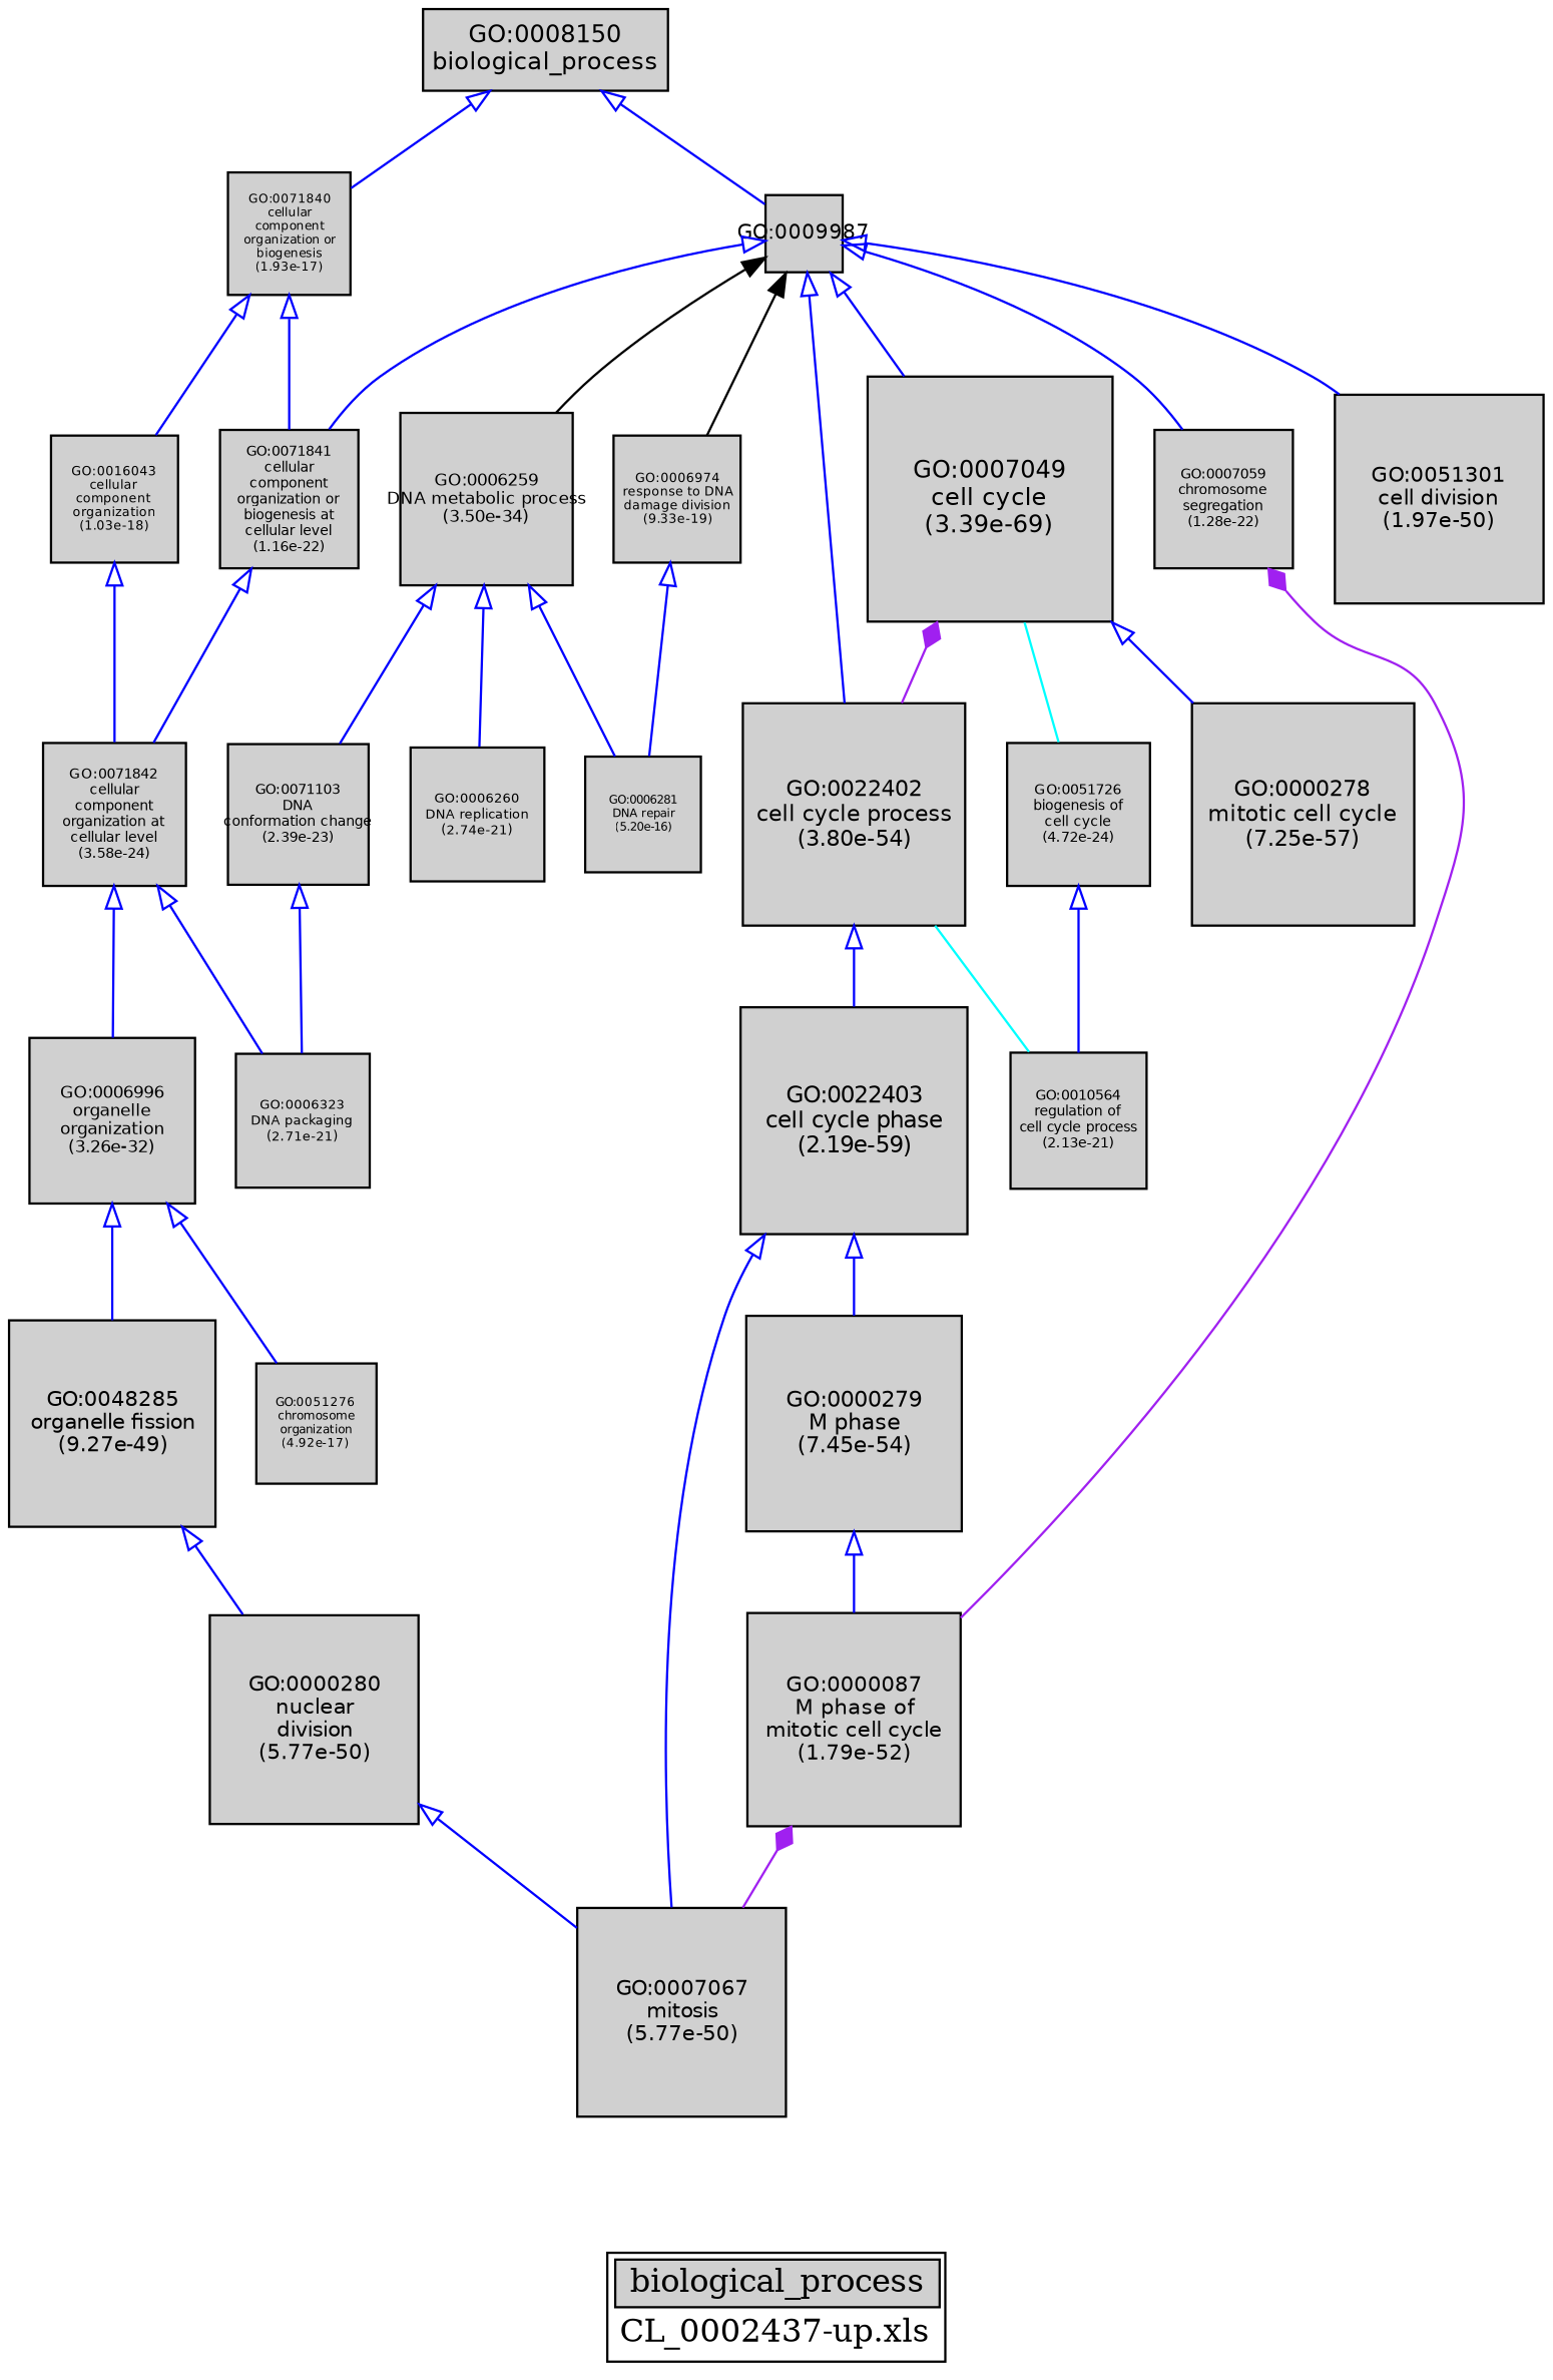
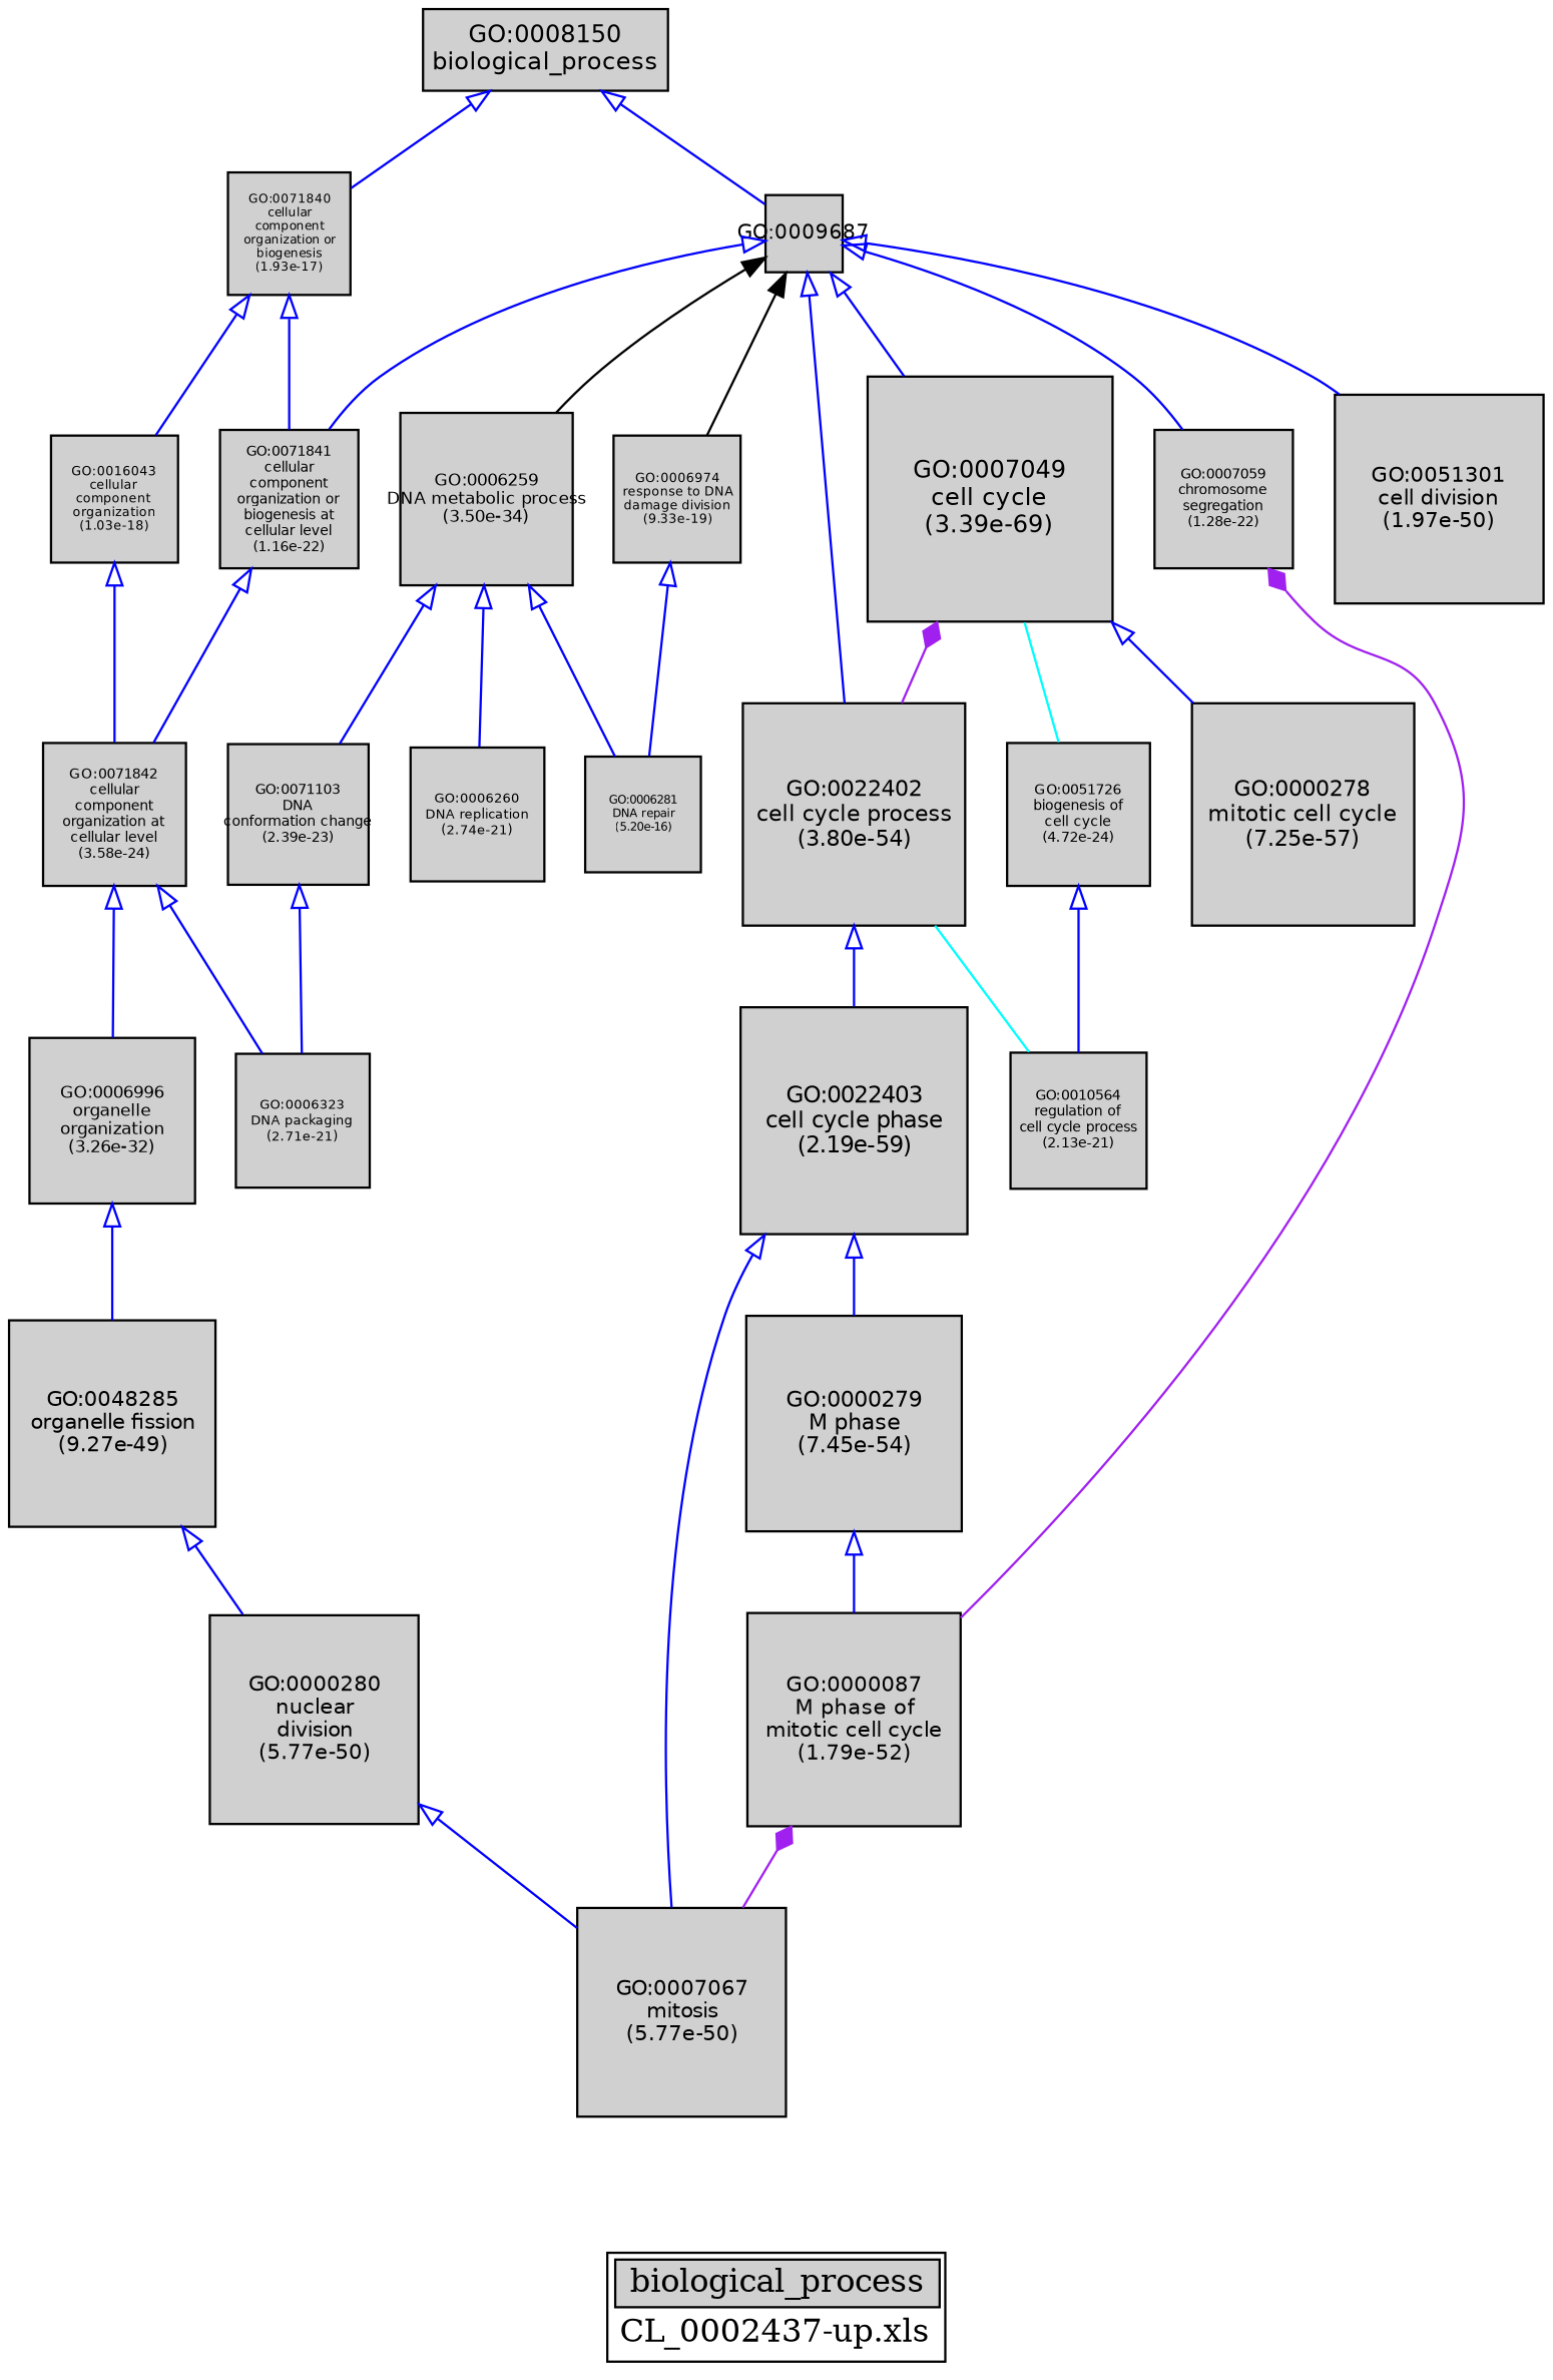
  digraph {
    bgcolor="#FFFFFF"
    label=<<TABLE COLOR="black" BGCOLOR="white"><TR><TD COLSPAN="2" BGCOLOR="#D0D0D0"><FONT COLOR="black">biological_process</FONT></TD></TR><TR><TD BORDER="0">CL_0002437-up.xls</TD></TR></TABLE>>
    node [color=black fillcolor="#D0D0D0" fixedsize=true fontcolor=black fontname=Helvetica fontsize=10.8 shape=box style=filled]
    edge [arrowtail=empty color=blue dir=back weight=5.0]
    n1 [fontsize=5.57012762028 height=0.77362883615 label=<<TABLE BORDER="0"><TR><TD>GO:0016043<BR/>cellular<BR/>component<BR/>organization<BR/>(1.03e-18)</TD></TR></TABLE>> width=0.77362883615]
    n2 [label=<<TABLE BORDER="0"><TR><TD>GO:0008150<BR/>biological_process</TD></TR></TABLE>> width=1.5]
    n3 [fontsize=9.16650798364 height=1.27312610884 label=<<TABLE BORDER="0"><TR><TD>GO:0000280<BR/>nuclear<BR/>division<BR/>(5.77e-50)</TD></TR></TABLE>> width=1.27312610884]
-   n4 [fontsize=5.30806918889 height=0.73723183179 label=<<TABLE BORDER="0"><TR><TD>GO:0051276<BR/>chromosome<BR/>organization<BR/>(4.92e-17)</TD></TR></TABLE>> width=0.73723183179]
    n5 [fontsize=9.16650798364 height=1.27312610884 label=<<TABLE BORDER="0"><TR><TD>GO:0007067<BR/>mitosis<BR/>(5.77e-50)</TD></TR></TABLE>> width=1.27312610884]
    n6 [fontsize=5.141972246 height=0.714162811944 label=<<TABLE BORDER="0"><TR><TD>GO:0006281<BR/>DNA repair<BR/>(5.20e-16)</TD></TR></TABLE>> width=0.714162811944]
    n7 [fontsize=5.94963726577 height=0.826338509134 label=<<TABLE BORDER="0"><TR><TD>GO:0006323<BR/>DNA packaging<BR/>(2.71e-21)</TD></TR></TABLE>> width=0.826338509134]
    n8 [fontsize=6.34674292365 height=0.881492072729 label=<<TABLE BORDER="0"><TR><TD>GO:0071842<BR/>cellular<BR/>component<BR/>organization at<BR/>cellular level<BR/>(3.58e-24)</TD></TR></TABLE>> width=0.881492072729]
    n9 [fontsize=5.37276290811 height=0.746217070571 label=<<TABLE BORDER="0"><TR><TD>GO:0071840<BR/>cellular<BR/>component<BR/>organization or<BR/>biogenesis<BR/>(1.93e-17)</TD></TR></TABLE>> width=0.746217070571]
    n10 [fontsize=9.05429964944 height=1.25754161798 label=<<TABLE BORDER="0"><TR><TD>GO:0048285<BR/>organelle fission<BR/>(9.27e-49)</TD></TR></TABLE>> width=1.25754161798]
    n11 [fontsize=7.34296096313 height=1.01985568932 label=<<TABLE BORDER="0"><TR><TD>GO:0006996<BR/>organelle<BR/>organization<BR/>(3.26e-32)</TD></TR></TABLE>> width=1.01985568932]
    n12 [fontsize=6.2355624735 height=0.866050343541 label=<<TABLE BORDER="0"><TR><TD>GO:0071103<BR/>DNA<BR/>conformation change<BR/>(2.39e-23)</TD></TR></TABLE>> width=0.866050343541]
    n13 [fontsize=5.96467639127 height=0.828427276566 label=<<TABLE BORDER="0"><TR><TD>GO:0010564<BR/>regulation of<BR/>cell cycle process<BR/>(2.13e-21)</TD></TR></TABLE>> width=0.828427276566]
    n14 [fontsize=9.8083797838 height=1.36227496997 label=<<TABLE BORDER="0"><TR><TD>GO:0022402<BR/>cell cycle process<BR/>(3.80e-54)</TD></TR></TABLE>> width=1.36227496997]
    n15 [fontsize=9.51950986619 height=1.32215414808 label=<<TABLE BORDER="0"><TR><TD>GO:0000279<BR/>M phase<BR/>(7.45e-54)</TD></TR></TABLE>> width=1.32215414808]
    n16 [fontsize=10.0001114319 height=1.38890436554 label=<<TABLE BORDER="0"><TR><TD>GO:0022403<BR/>cell cycle phase<BR/>(2.19e-59)</TD></TR></TABLE>> width=1.38890436554]
    n17 [fontsize=5.57646818045 height=0.774509469507 label=<<TABLE BORDER="0"><TR><TD>GO:0006974<BR/>response to DNA<BR/>damage division<BR/>(9.33e-19)</TD></TR></TABLE>> width=0.774509469507]
    n18 [fontsize=6.33069237324 height=0.879262829617 label=<<TABLE BORDER="0"><TR><TD>GO:0051726<BR/>biogenesis of<BR/>cell cycle<BR/>(4.72e-24)</TD></TR></TABLE>> width=0.879262829617]
    n19 [height=1.5 label=<<TABLE BORDER="0"><TR><TD>GO:0007049<BR/>cell cycle<BR/>(3.39e-69)</TD></TR></TABLE>> width=1.5]
    n20 [fontsize=6.14145031818 height=0.852979210858 label=<<TABLE BORDER="0"><TR><TD>GO:0071841<BR/>cellular<BR/>component<BR/>organization or<BR/>biogenesis at<BR/>cellular level<BR/>(1.16e-22)</TD></TR></TABLE>> width=0.852979210858]
-   "GO:0009987" [fontsize=9 height=0.466630335774 width=0.466630335774]
+   "GO:0009987" [fontsize=9 height=0.466630335774 width=0.466630335774 label="GO:0009687"]
    n22 [fontsize=9.20960374872 height=1.27911163177 label=<<TABLE BORDER="0"><TR><TD>GO:0051301<BR/>cell division<BR/>(1.97e-50)</TD></TR></TABLE>> width=1.27911163177]
    n23 [fontsize=6.1358735157 height=0.852204654958 label=<<TABLE BORDER="0"><TR><TD>GO:0007059<BR/>chromosome<BR/>segregation<BR/>(1.28e-22)</TD></TR></TABLE>> width=0.852204654958]
    n24 [fontsize=9.7841032758 height=1.35890323275 label=<<TABLE BORDER="0"><TR><TD>GO:0000278<BR/>mitotic cell cycle<BR/>(7.25e-57)</TD></TR></TABLE>> width=1.35890323275]
    n25 [fontsize=5.94906952387 height=0.826259656093 label=<<TABLE BORDER="0"><TR><TD>GO:0006260<BR/>DNA replication<BR/>(2.74e-21)</TD></TR></TABLE>> width=0.826259656093]
    n26 [fontsize=7.56696655692 height=1.05096757735 label=<<TABLE BORDER="0"><TR><TD>GO:0006259<BR/>DNA metabolic process<BR/>(3.50e-34)</TD></TR></TABLE>> width=1.05096757735]
    n27 [fontsize=9.39568400483 height=1.30495611178 label=<<TABLE BORDER="0"><TR><TD>GO:0000087<BR/>M phase of<BR/>mitotic cell cycle<BR/>(1.79e-52)</TD></TR></TABLE>> width=1.30495611178]
    subgraph sub_1 {
      n1
      n2
      n3
-     n4
      n5
      n6
      n7
      n8
      n9
      n10
      n11
      n12
      n13
      n14
      n15
      n16
      n17
      n18
      n19
      n20
      "GO:0009987"
      n22
      n23
      n24
      n25
      n26
      n27
    }
    subgraph sub_2 {
      subgraph sub_3 {
        n13
        n14
        n18
        n19
        subgraph sub_4 {
        }
        subgraph sub_5 {
        }
      }
      subgraph sub_6 {
        n5
        n14
        n19
        n24
        n27
      }
      subgraph sub_7 {
        n1
        n2
        n3
-       n4
        n5
        n6
        n7
        n8
        n9
        n10
        n11
        n12
        n13
        n14
        n15
        n16
        n17
        n18
        n19
        n20
        "GO:0009987"
        n22
        n23
        n24
        n25
        n26
        n27
      }
    }
    n1 -> n8
    n2 -> n9
    n2 -> "GO:0009987"
    n3 -> n5
    n8 -> n7
    n8 -> n11
    n9 -> n1
    n9 -> n20
    n10 -> n3
-   n11 -> n4
    n11 -> n10
    n12 -> n7
    n14 -> n13 [arrowtail=none color=cyan weight=1]
    n14 -> n16
    n15 -> n27
    n16 -> n5
    n16 -> n15
    n17 -> n6
    n18 -> n13
    n19 -> n14 [arrowtail=diamond color=purple weight=2.5]
    n19 -> n18 [arrowtail=none color=cyan weight=1]
    n19 -> n24
    n20 -> n8
    "GO:0009987" -> n14
    "GO:0009987" -> n17 [weight=1 arrowtail="" color=""]
    "GO:0009987" -> n19
    "GO:0009987" -> n20
    "GO:0009987" -> n22
    "GO:0009987" -> n23
    "GO:0009987" -> n26 [weight=1 arrowtail="" color=""]
    n23 -> n27 [arrowtail=diamond color=purple weight=2.5]
    n26 -> n6
    n26 -> n12
    n26 -> n25
    n27 -> n5 [arrowtail=diamond color=purple weight=2.5]
  }
